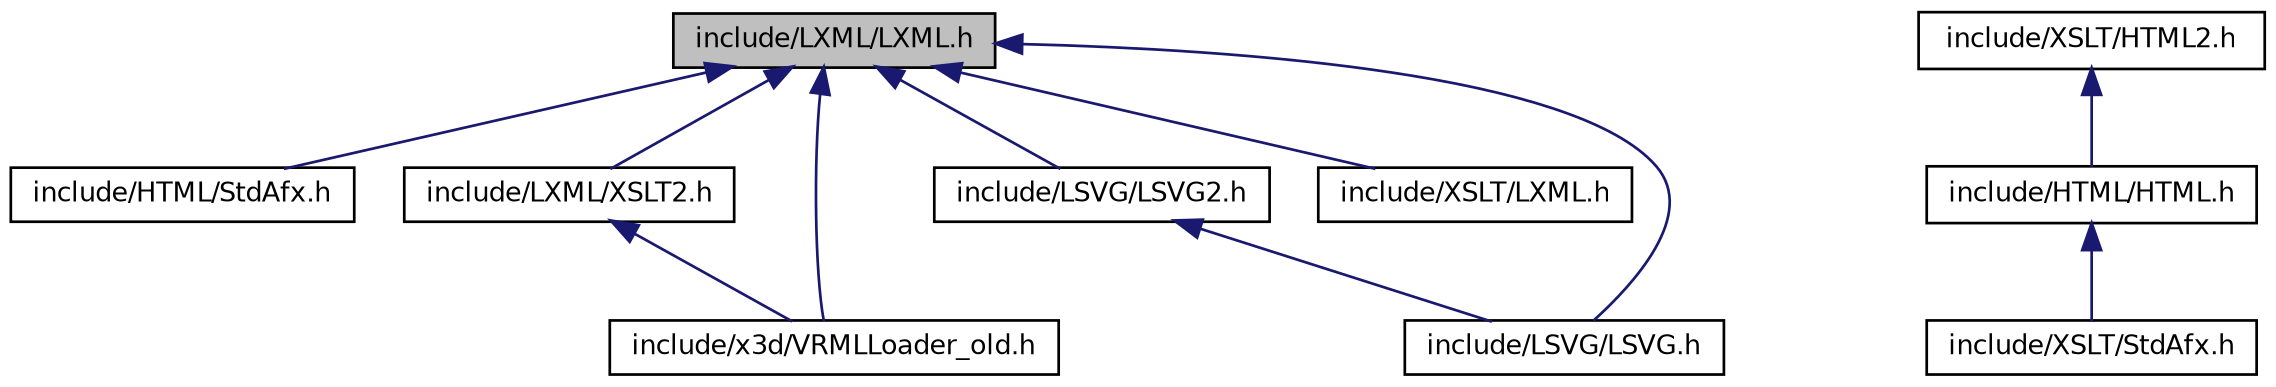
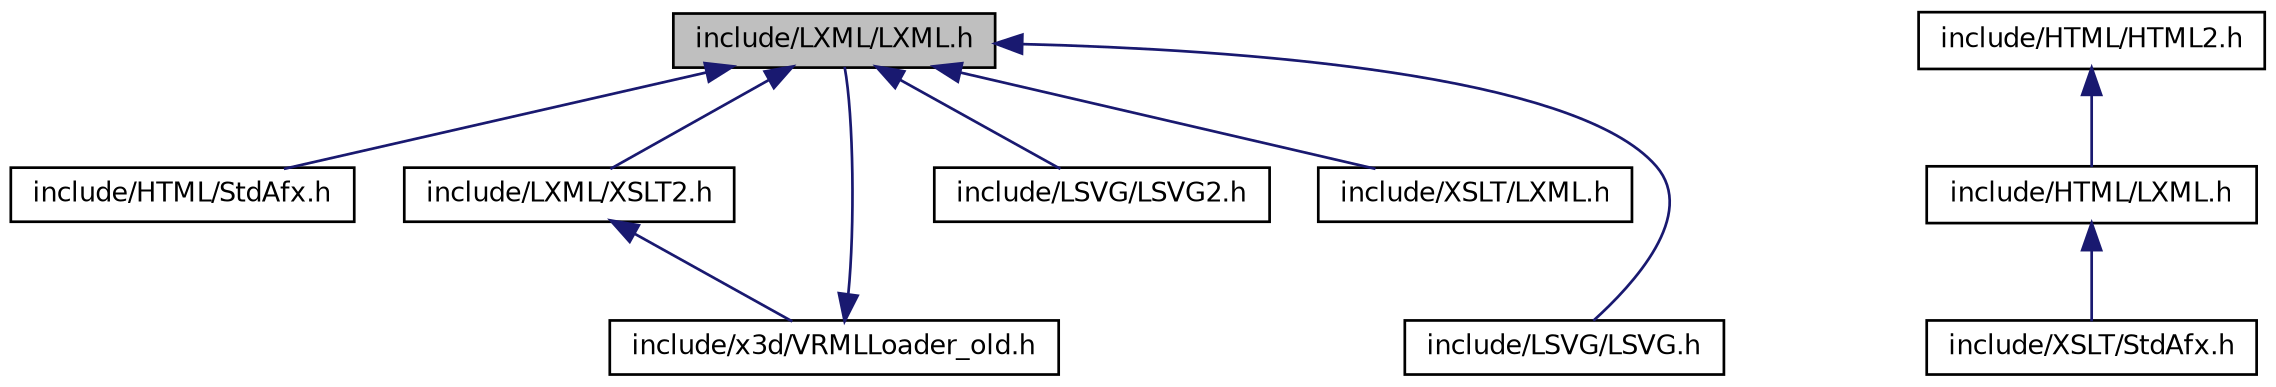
  digraph {
    node [color=black fillcolor=white fontname=Helvetica fontsize=10 shape=record style=filled]
    edge [color=midnightblue dir=back fontname=Helvetica fontsize=10 labelfontname=Helvetica labelfontsize=10 style=solid]
    n1 [fillcolor=grey75 fontcolor=black height=0.2 label="include/LXML/LXML.h" width=0.4]
    n2 [height=0.2 label="include/HTML/StdAfx.h" width=0.4]
    n3 [height=0.2 label="include/LSVG/LSVG2.h" width=0.4]
    n4 [height=0.2 label="include/LXML/XSLT2.h" width=0.4]
    n5 [height=0.2 label="include/x3d/VRMLLoader_old.h" width=0.4]
    n6 [height=0.2 label="include/XSLT/LXML.h" width=0.4]
    n7 [height=0.2 label="include/LSVG/LSVG.h" width=0.4]
-   n8 [height=0.2 label="include/XSLT/HTML2.h" width=0.4]
-   n9 [height=0.2 label="include/HTML/HTML.h" width=0.4]
+   n8 [height=0.2 label="include/HTML/HTML2.h" width=0.4]
+   n9 [height=0.2 label="include/HTML/LXML.h" width=0.4]
    n10 [height=0.2 label="include/XSLT/StdAfx.h" width=0.4]
    n1 -> n2
    n1 -> n3
    n1 -> n4
-   n1 -> n5
+   n5 -> n1
    n1 -> n6
    n1 -> n7
-   n3 -> n7
    n4 -> n5
    n8 -> n9
    n9 -> n10
  }
